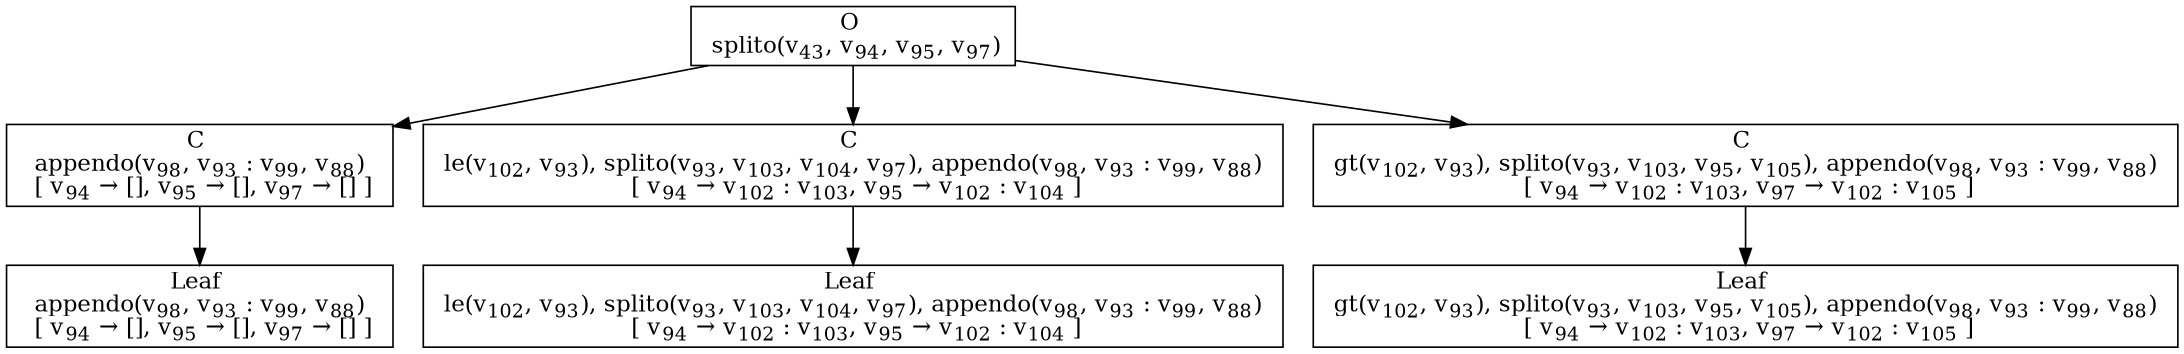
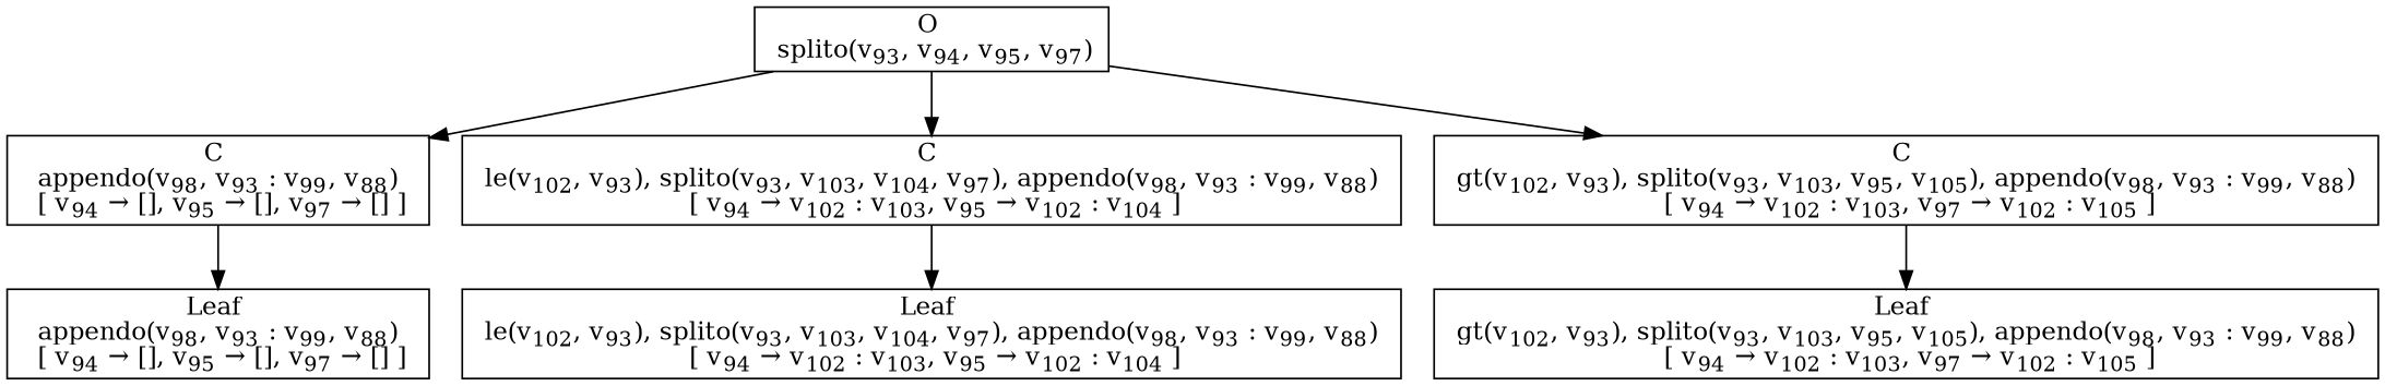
  digraph {
    rankdir=TB
    node [fillcolor=white shape=box style=filled]
-   n1 [label=<O <BR/> splito(v<SUB>43</SUB>, v<SUB>94</SUB>, v<SUB>95</SUB>, v<SUB>97</SUB>)>]
+   n1 [label=<O <BR/> splito(v<SUB>93</SUB>, v<SUB>94</SUB>, v<SUB>95</SUB>, v<SUB>97</SUB>)>]
    n2 [label=<C <BR/> appendo(v<SUB>98</SUB>, v<SUB>93</SUB> : v<SUB>99</SUB>, v<SUB>88</SUB>) <BR/>  [ v<SUB>94</SUB> &rarr; [], v<SUB>95</SUB> &rarr; [], v<SUB>97</SUB> &rarr; [] ] >]
    n3 [label=<C <BR/> le(v<SUB>102</SUB>, v<SUB>93</SUB>), splito(v<SUB>93</SUB>, v<SUB>103</SUB>, v<SUB>104</SUB>, v<SUB>97</SUB>), appendo(v<SUB>98</SUB>, v<SUB>93</SUB> : v<SUB>99</SUB>, v<SUB>88</SUB>) <BR/>  [ v<SUB>94</SUB> &rarr; v<SUB>102</SUB> : v<SUB>103</SUB>, v<SUB>95</SUB> &rarr; v<SUB>102</SUB> : v<SUB>104</SUB> ] >]
    n4 [label=<C <BR/> gt(v<SUB>102</SUB>, v<SUB>93</SUB>), splito(v<SUB>93</SUB>, v<SUB>103</SUB>, v<SUB>95</SUB>, v<SUB>105</SUB>), appendo(v<SUB>98</SUB>, v<SUB>93</SUB> : v<SUB>99</SUB>, v<SUB>88</SUB>) <BR/>  [ v<SUB>94</SUB> &rarr; v<SUB>102</SUB> : v<SUB>103</SUB>, v<SUB>97</SUB> &rarr; v<SUB>102</SUB> : v<SUB>105</SUB> ] >]
    n5 [label=<Leaf <BR/> appendo(v<SUB>98</SUB>, v<SUB>93</SUB> : v<SUB>99</SUB>, v<SUB>88</SUB>) <BR/>  [ v<SUB>94</SUB> &rarr; [], v<SUB>95</SUB> &rarr; [], v<SUB>97</SUB> &rarr; [] ] >]
    n6 [label=<Leaf <BR/> le(v<SUB>102</SUB>, v<SUB>93</SUB>), splito(v<SUB>93</SUB>, v<SUB>103</SUB>, v<SUB>104</SUB>, v<SUB>97</SUB>), appendo(v<SUB>98</SUB>, v<SUB>93</SUB> : v<SUB>99</SUB>, v<SUB>88</SUB>) <BR/>  [ v<SUB>94</SUB> &rarr; v<SUB>102</SUB> : v<SUB>103</SUB>, v<SUB>95</SUB> &rarr; v<SUB>102</SUB> : v<SUB>104</SUB> ] >]
    n7 [label=<Leaf <BR/> gt(v<SUB>102</SUB>, v<SUB>93</SUB>), splito(v<SUB>93</SUB>, v<SUB>103</SUB>, v<SUB>95</SUB>, v<SUB>105</SUB>), appendo(v<SUB>98</SUB>, v<SUB>93</SUB> : v<SUB>99</SUB>, v<SUB>88</SUB>) <BR/>  [ v<SUB>94</SUB> &rarr; v<SUB>102</SUB> : v<SUB>103</SUB>, v<SUB>97</SUB> &rarr; v<SUB>102</SUB> : v<SUB>105</SUB> ] >]
    n1 -> n2
    n1 -> n3
    n1 -> n4
    n2 -> n5
    n3 -> n6
    n4 -> n7
  }
